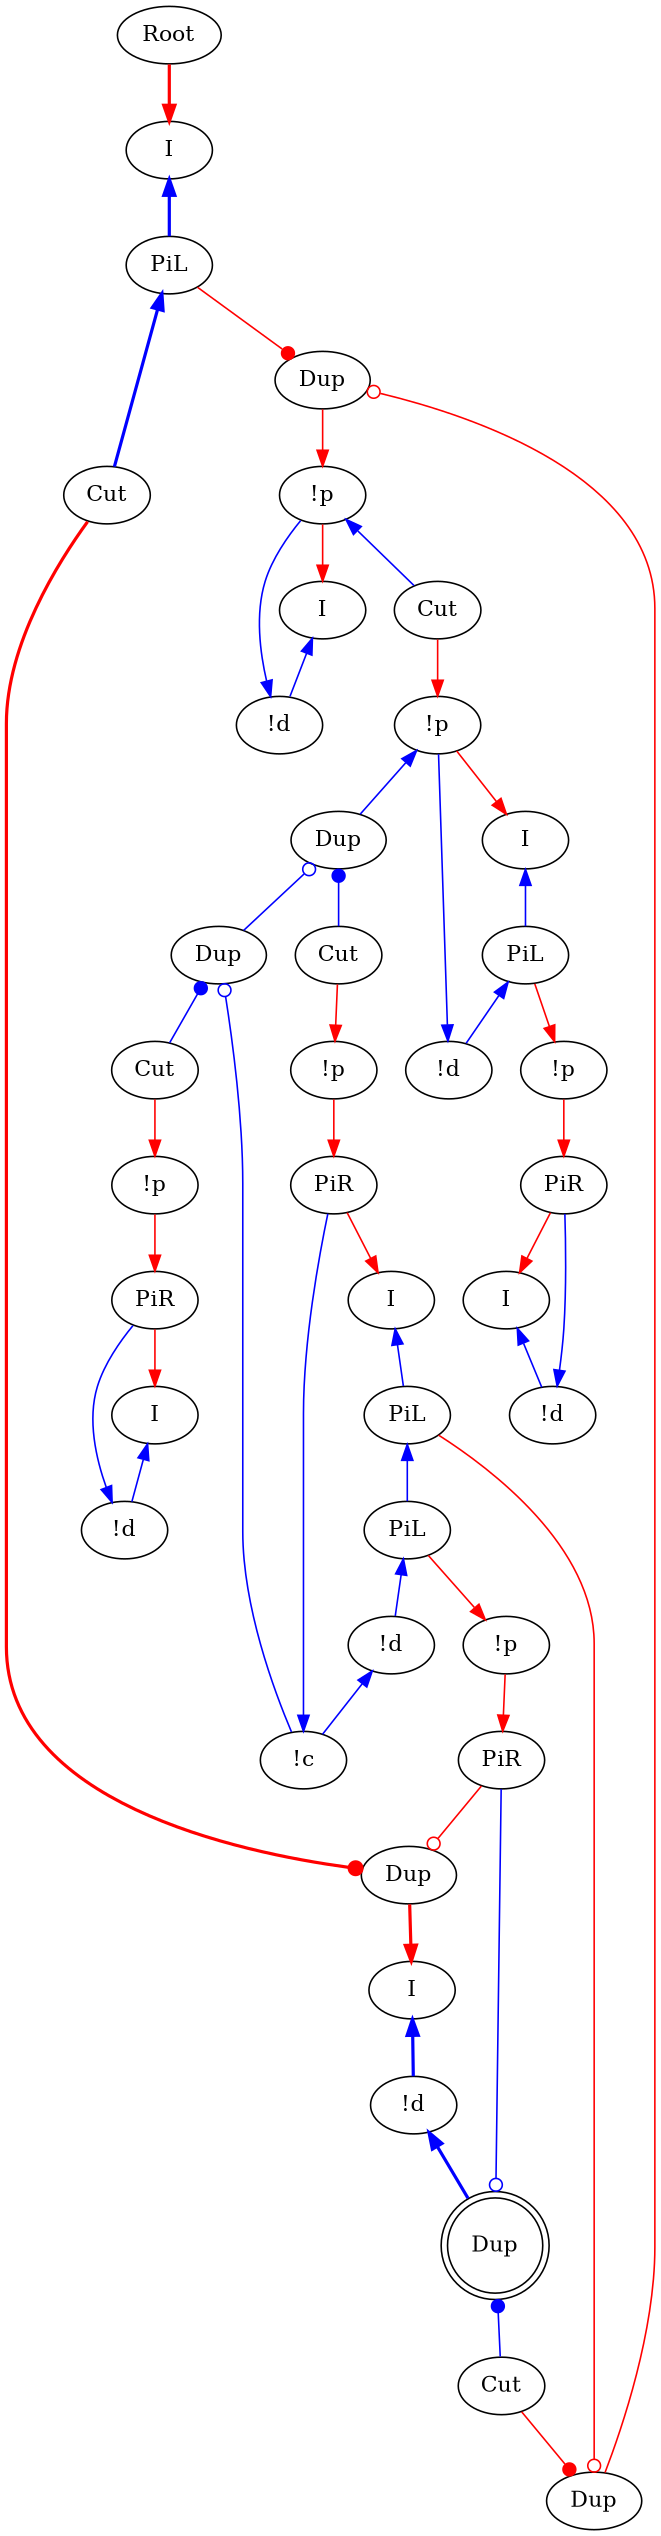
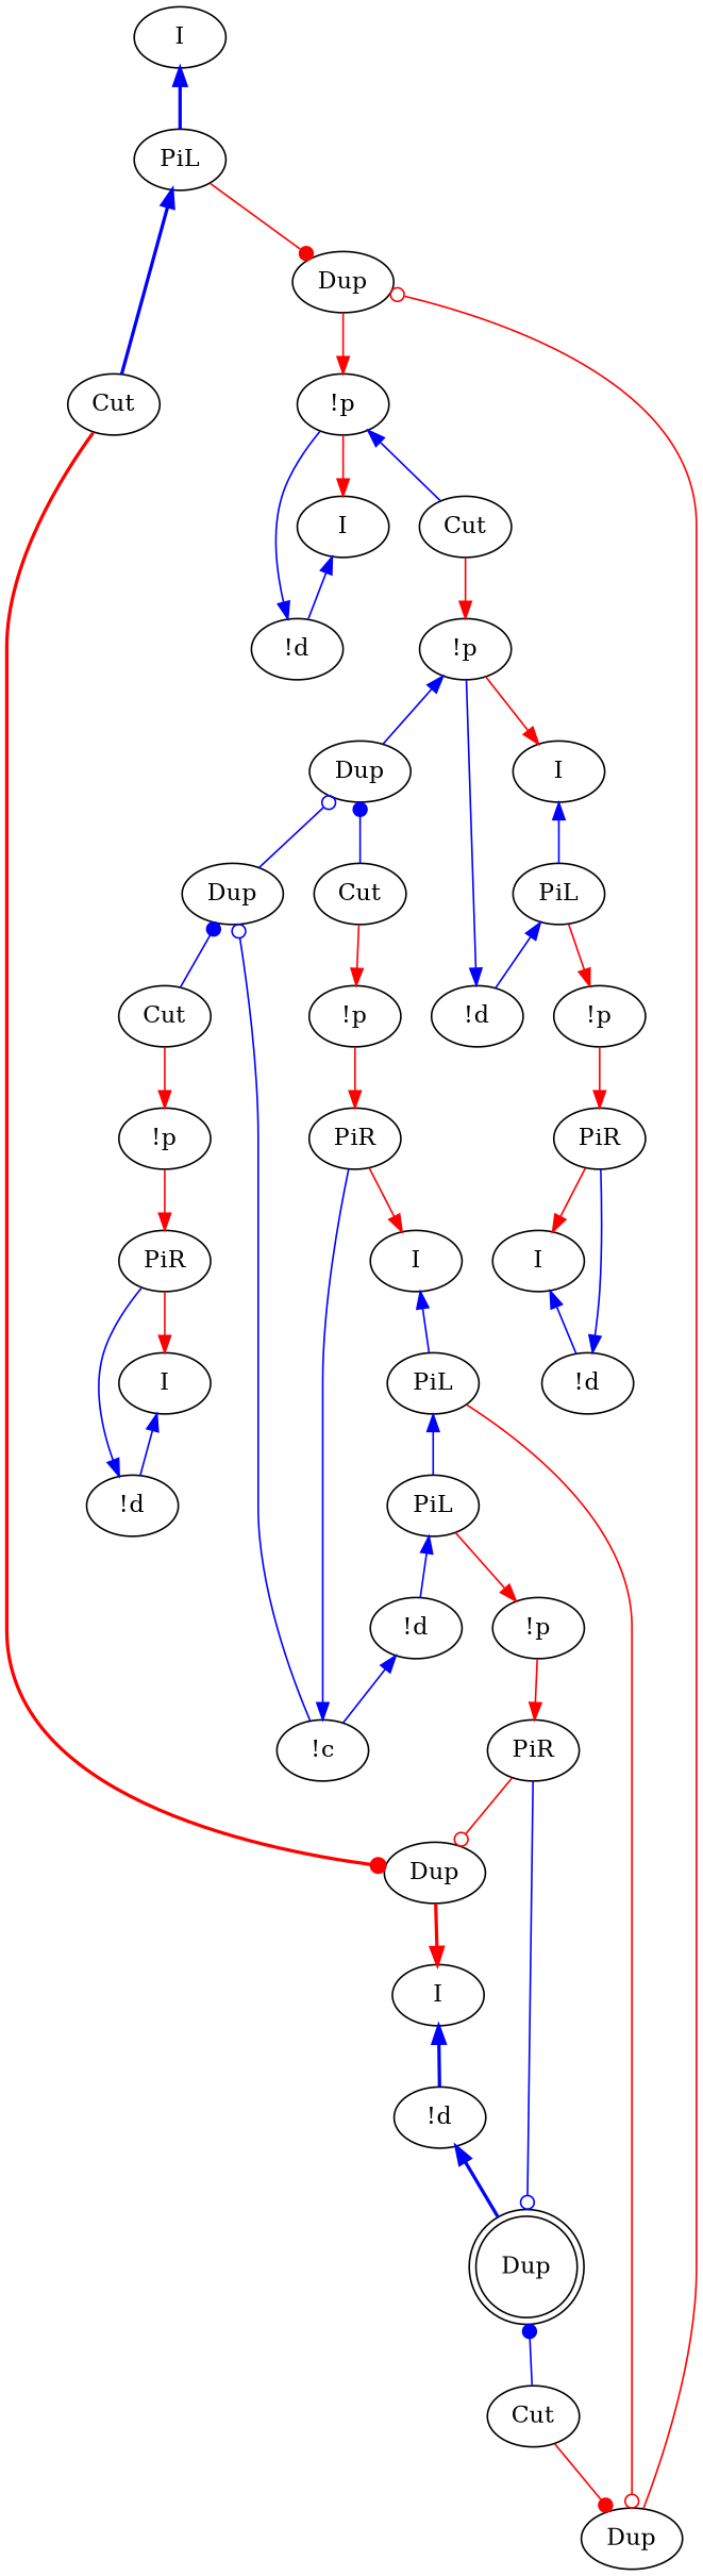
  digraph {
    fontname="DejaVu Serif"
    node [fontname="DejaVu Serif"]
    edge [color=blue fontname="DejaVu Serif" dir=back]
-   n1 [label=Root]
    n2 [label=I]
    n3 [label="!p"]
    n4 [label=I]
    n5 [label=Cut]
    n6 [label="!d"]
    n7 [label="!p"]
    n8 [label=I]
    n9 [label=Dup]
    n10 [label="!d"]
    n11 [label=PiL]
    n12 [label="!p"]
    n13 [label=PiL]
    n14 [label="!p"]
    n15 [label=PiR]
    n16 [label=Cut]
    n17 [label=I]
    n18 [label="!c"]
    n19 [label="!d"]
    n20 [label=PiL]
    n21 [label="!p"]
    n22 [label=PiL]
    n23 [label=Dup]
    n24 [label=Dup]
    n25 [label=Cut]
    n26 [label=PiR]
    n27 [label="!p"]
    n28 [label=PiR]
    n29 [label=Cut]
    n30 [label=I]
    n31 [label=I]
    n32 [label="!d"]
    n33 [label="!d"]
    n34 [label=Dup shape=doublecircle]
    n35 [label=I]
    n36 [label=Dup]
    n37 [label="!d"]
    n38 [label=PiR]
    n39 [label=Dup]
    n40 [label=Cut]
-   n1 -> n2 [color=red penwidth=2 dir=""]
    n2 -> n13 [penwidth=2]
    n3 -> n4 [color=red dir=""]
    n3 -> n5
    n4 -> n6
    n5 -> n7 [color=red dir=""]
    n6 -> n3
    n7 -> n8 [color=red dir=""]
    n7 -> n9
    n8 -> n11
    n9 -> n16 [arrowtail=dot]
    n9 -> n36 [arrowtail=odot]
    n10 -> n7
    n11 -> n10
    n11 -> n12 [color=red dir=""]
    n12 -> n26 [color=red dir=""]
    n13 -> n24 [arrowhead=dot color=red dir=""]
    n13 -> n25 [penwidth=2]
    n14 -> n15 [color=red dir=""]
    n15 -> n17 [color=red dir=""]
    n16 -> n14 [color=red dir=""]
    n17 -> n22
    n18 -> n15
    n19 -> n18
    n20 -> n19
    n20 -> n21 [color=red dir=""]
    n21 -> n38 [color=red dir=""]
    n22 -> n20
    n22 -> n23 [arrowhead=odot color=red dir=""]
    n23 -> n24 [arrowhead=odot color=red dir=""]
    n24 -> n3 [color=red dir=""]
    n25 -> n39 [arrowhead=dot color=red penwidth=2 dir=""]
    n26 -> n30 [color=red dir=""]
    n27 -> n28 [color=red dir=""]
    n28 -> n31 [color=red dir=""]
    n29 -> n27 [color=red dir=""]
    n30 -> n32
    n31 -> n37
    n32 -> n26
    n33 -> n34 [penwidth=2]
    n34 -> n38 [arrowtail=odot]
    n34 -> n40 [arrowtail=dot]
    n35 -> n33 [penwidth=2]
    n36 -> n18 [arrowtail=odot]
    n36 -> n29 [arrowtail=dot]
    n37 -> n28
    n38 -> n39 [arrowhead=odot color=red dir=""]
    n39 -> n35 [color=red penwidth=2 dir=""]
    n40 -> n23 [arrowhead=dot color=red dir=""]
  }
